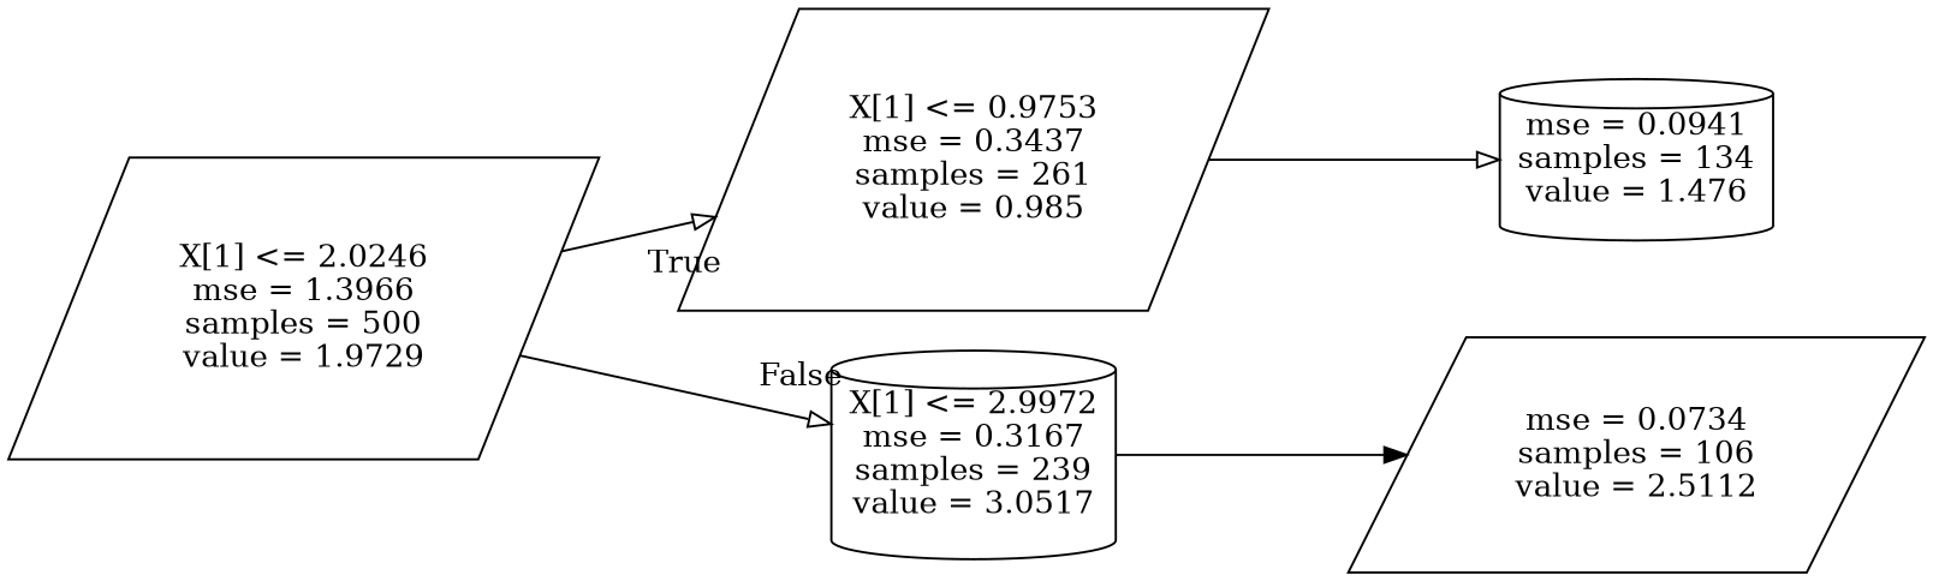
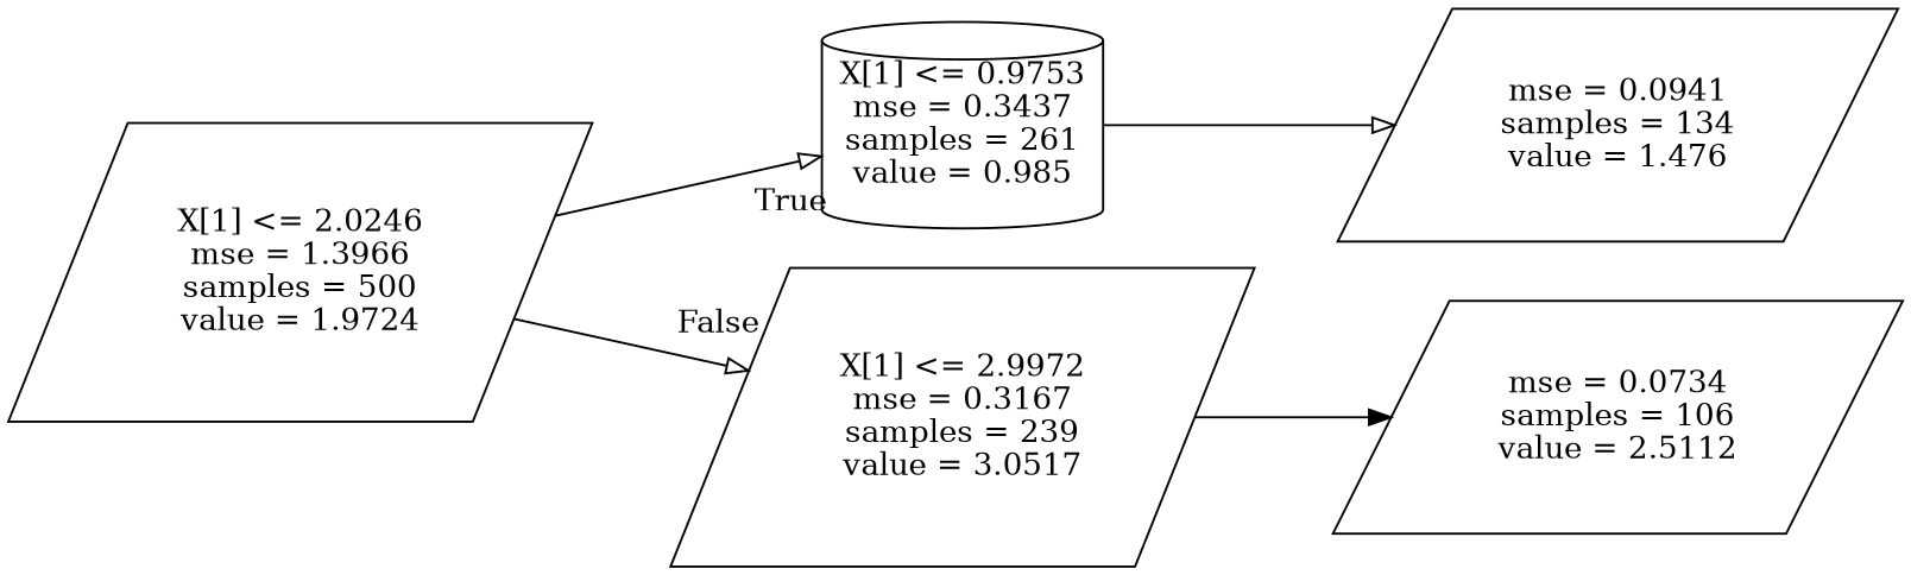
  digraph {
    rankdir=LR
    node [shape=parallelogram]
    edge [arrowhead=onormal]
-   n1 [label="X[1] <= 2.0246\nmse = 1.3966\nsamples = 500\nvalue = 1.9729"]
-   n2 [label="X[1] <= 0.9753\nmse = 0.3437\nsamples = 261\nvalue = 0.985"]
-   n3 [label="X[1] <= 2.9972\nmse = 0.3167\nsamples = 239\nvalue = 3.0517" shape=cylinder]
-   n4 [label="mse = 0.0941\nsamples = 134\nvalue = 1.476" shape=cylinder]
+   n1 [label="X[1] <= 2.0246\nmse = 1.3966\nsamples = 500\nvalue = 1.9724"]
+   n2 [label="X[1] <= 0.9753\nmse = 0.3437\nsamples = 261\nvalue = 0.985" shape=cylinder]
+   n3 [label="X[1] <= 2.9972\nmse = 0.3167\nsamples = 239\nvalue = 3.0517"]
+   n4 [label="mse = 0.0941\nsamples = 134\nvalue = 1.476"]
    n5 [label="mse = 0.0734\nsamples = 106\nvalue = 2.5112"]
    n1 -> n2 [headlabel=True labelangle=45 labeldistance=2.5]
    n1 -> n3 [headlabel=False labelangle=-45 labeldistance=2.5]
    n2 -> n4
    n3 -> n5 [arrowhead=normal]
  }
